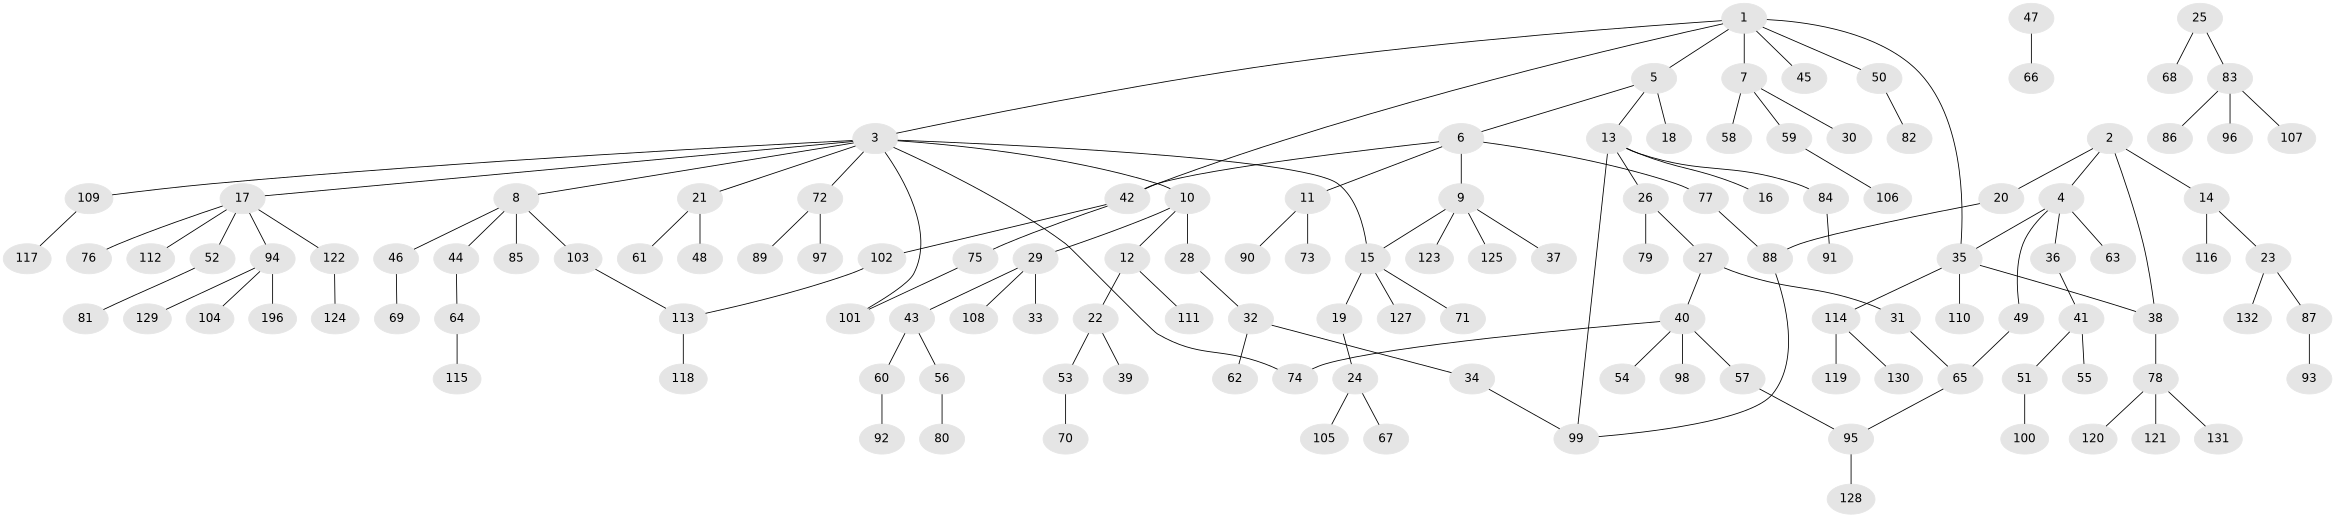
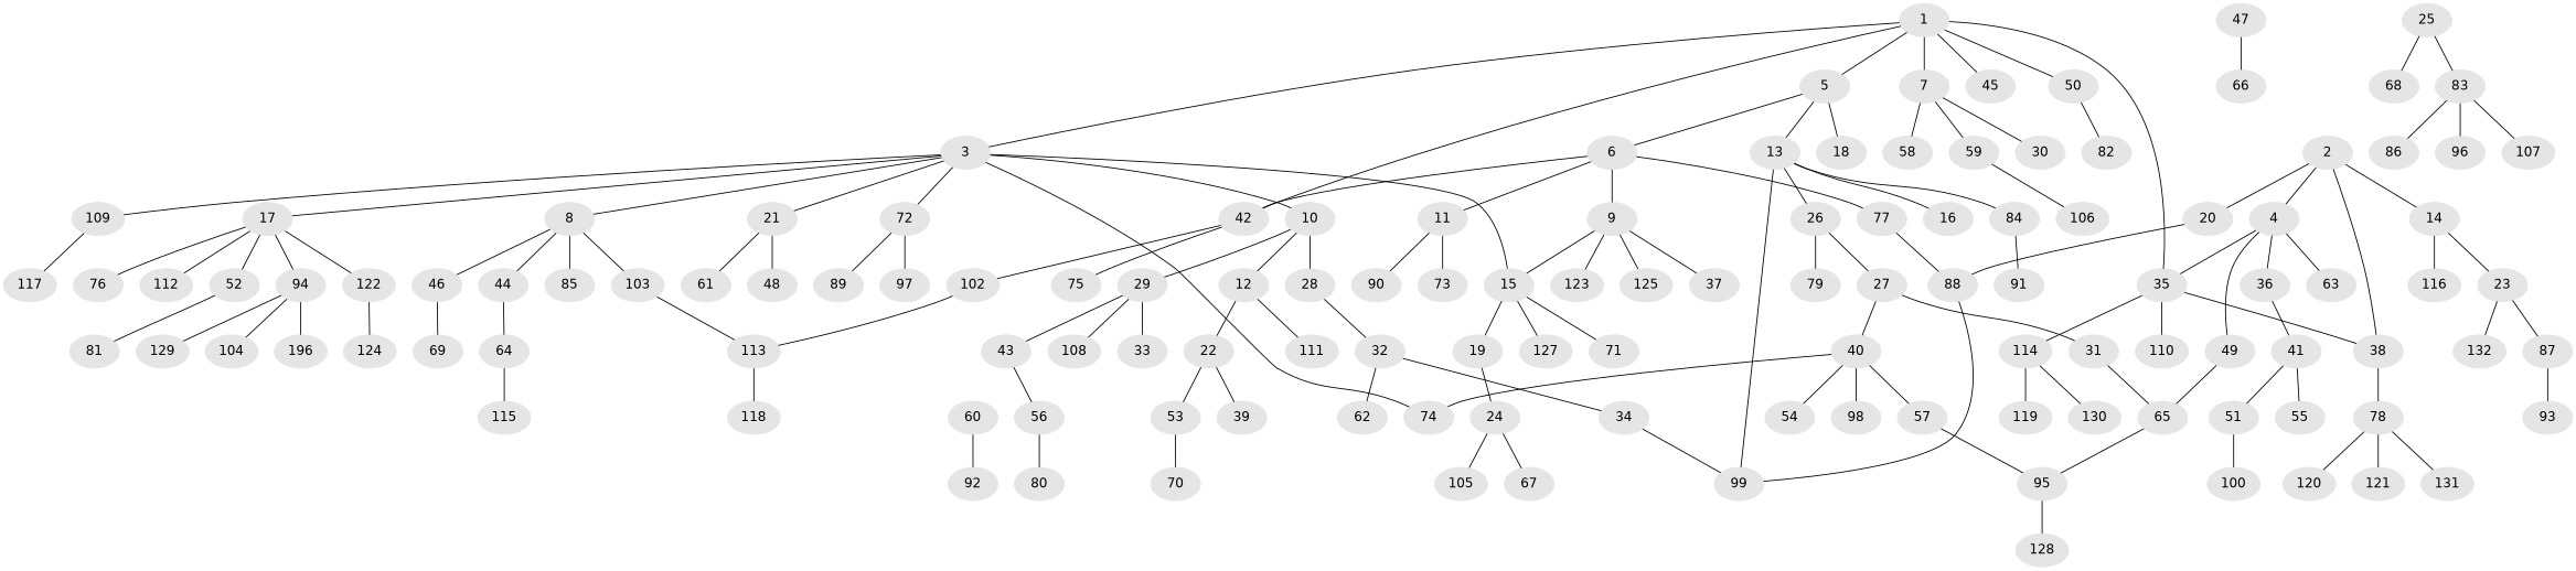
  graph {
    fontname="DejaVu Sans"
    node [color=gray90 fontname="DejaVu Sans" style=filled]
    edge [fontname="DejaVu Sans"]
    1
    3
    5
    7
    42
    45
    50
    35
    2
    4
    14
    20
    38
    8
    10
    15
    17
    21
    72
    74
-   101
    109
    6
    13
    18
    30
    58
    59
    75
    102
    82
    36
    49
    63
    23
    116
    88
    78
    44
    46
    85
    103
    12
    28
    29
    19
    71
    127
    52
    76
    94
    112
    122
    48
    61
    89
    97
    117
    110
    114
    41
    65
    9
    11
    77
    16
    26
    84
    99
    37
    123
    125
    73
    90
    106
    64
    69
    113
    47
    66
    22
    111
    32
    33
    43
    108
    39
    53
    27
    79
    91
    87
    132
    24
    81
    104
    n97 [label=196]
    129
    124
    67
    105
    25
    68
    83
    70
    93
    86
    96
    107
    31
    40
    54
    57
    98
    34
    62
    56
    60
    95
    119
    130
    51
    55
    120
    121
    131
    100
    80
    92
    115
    128
    118
    1 -- 3
    1 -- 5
    1 -- 7
    1 -- 42
    1 -- 45
    1 -- 50
    1 -- 35
    3 -- 8
    3 -- 10
    3 -- 15
    3 -- 17
    3 -- 21
    3 -- 72
    3 -- 74
-   3 -- 101
    3 -- 109
    5 -- 6
    5 -- 13
    5 -- 18
    7 -- 30
    7 -- 58
    7 -- 59
    42 -- 75
    42 -- 102
    50 -- 82
    35 -- 38
    35 -- 110
    35 -- 114
    2 -- 4
    2 -- 14
    2 -- 20
    2 -- 38
    4 -- 35
    4 -- 36
    4 -- 49
    4 -- 63
    14 -- 23
    14 -- 116
    20 -- 88
    38 -- 78
    8 -- 44
    8 -- 46
    8 -- 85
    8 -- 103
    10 -- 12
    10 -- 28
    10 -- 29
    15 -- 19
    15 -- 71
    15 -- 127
    17 -- 52
    17 -- 76
    17 -- 94
    17 -- 112
    17 -- 122
    21 -- 48
    21 -- 61
    72 -- 89
    72 -- 97
    109 -- 117
    6 -- 42
    6 -- 9
    6 -- 11
    6 -- 77
    13 -- 16
    13 -- 26
    13 -- 84
    13 -- 99
    59 -- 106
-   75 -- 101
    102 -- 113
    36 -- 41
    49 -- 65
    23 -- 87
    23 -- 132
    88 -- 99
    78 -- 120
    78 -- 121
    78 -- 131
    44 -- 64
    46 -- 69
    103 -- 113
    12 -- 22
    12 -- 111
    28 -- 32
    29 -- 33
    29 -- 43
    29 -- 108
    19 -- 24
    52 -- 81
    94 -- 104
    94 -- n97
    94 -- 129
    122 -- 124
    114 -- 119
    114 -- 130
    41 -- 51
    41 -- 55
    65 -- 95
    9 -- 15
    9 -- 37
    9 -- 123
    9 -- 125
    11 -- 73
    11 -- 90
    77 -- 88
    26 -- 27
    26 -- 79
    84 -- 91
    64 -- 115
    113 -- 118
    47 -- 66
    22 -- 39
    22 -- 53
    32 -- 34
    32 -- 62
    43 -- 56
-   43 -- 60
    53 -- 70
    27 -- 31
    27 -- 40
    87 -- 93
    24 -- 67
    24 -- 105
    25 -- 68
    25 -- 83
    83 -- 86
    83 -- 96
    83 -- 107
    31 -- 65
    40 -- 74
    40 -- 54
    40 -- 57
    40 -- 98
    57 -- 95
    34 -- 99
    56 -- 80
    60 -- 92
    95 -- 128
    51 -- 100
  }
